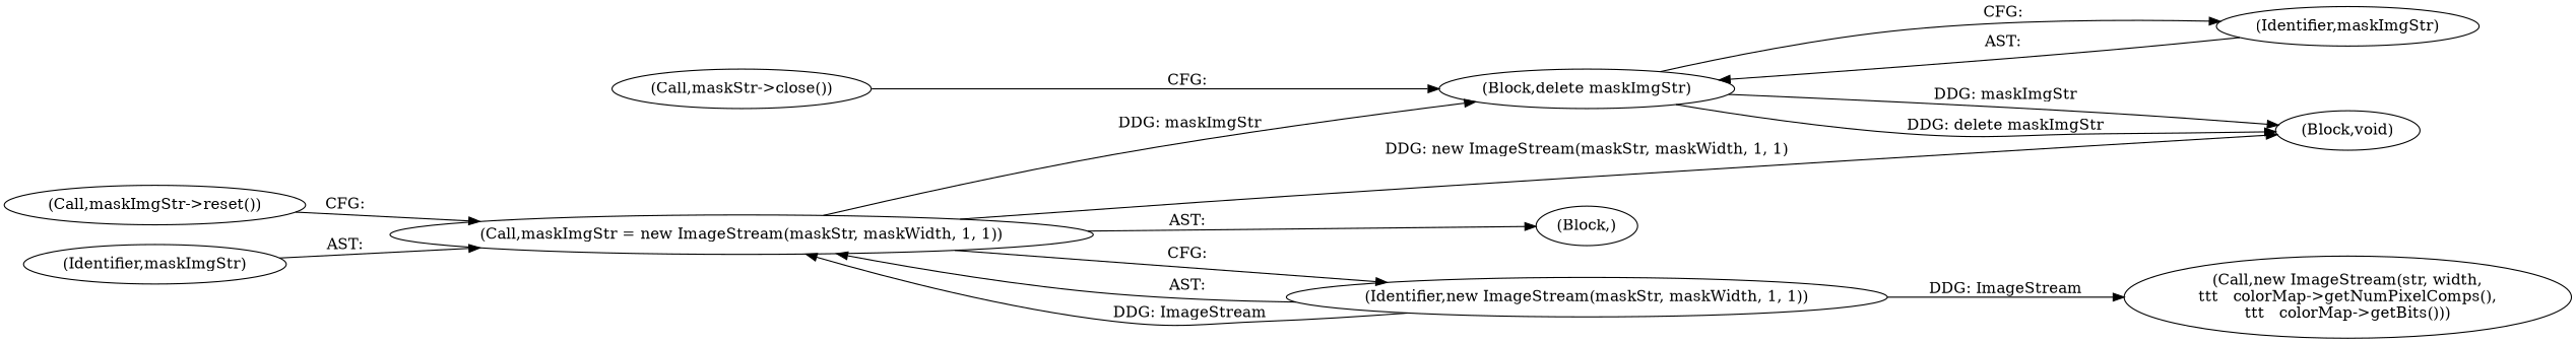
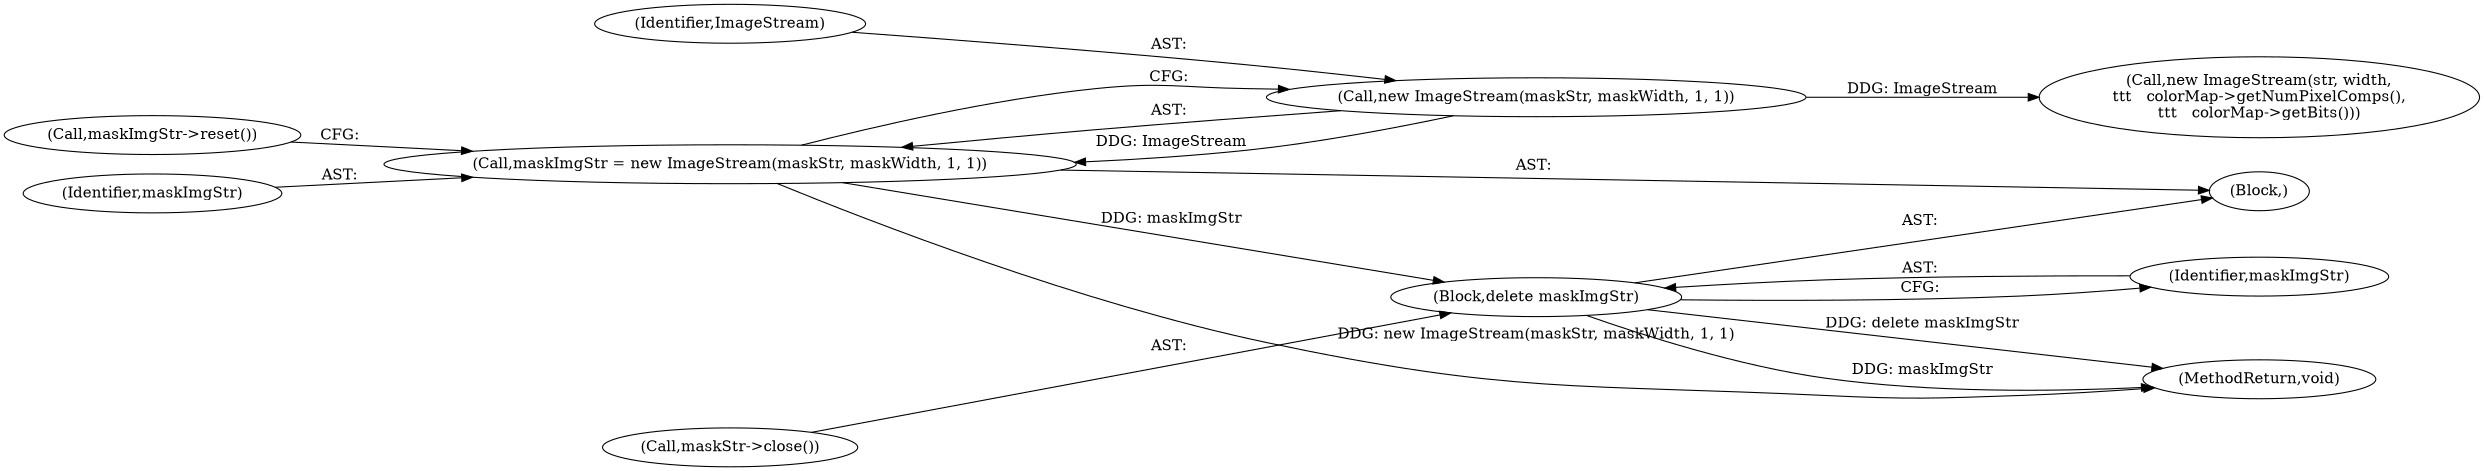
  digraph {
    rankdir=LR
    n1 [label="(Block,delete maskImgStr)"]
    n2 [label="(Identifier,maskImgStr)"]
    n3 [label="(Block,)"]
-   n4 [label="(Block,void)"]
+   n4 [label="(MethodReturn,void)"]
    n5 [label="(Call,maskImgStr = new ImageStream(maskStr, maskWidth, 1, 1))"]
-   n6 [label="(Identifier,new ImageStream(maskStr, maskWidth, 1, 1))"]
+   n6 [label="(Call,new ImageStream(maskStr, maskWidth, 1, 1))"]
    n7 [label="(Call,new ImageStream(str, width,\n\t\t\t   colorMap->getNumPixelComps(),\n\t\t\t   colorMap->getBits()))"]
+   n8 [label="(Identifier,ImageStream)"]
    n9 [label="(Call,maskStr->close())"]
    n10 [label="(Call,maskImgStr->reset())"]
    n11 [label="(Identifier,maskImgStr)"]
    n1 -> n2 [label="CFG: "]
+   n1 -> n3 [label="AST: "]
    n1 -> n4 [label="DDG: maskImgStr"]
    n1 -> n4 [label="DDG: delete maskImgStr"]
    n2 -> n1 [label="AST: "]
    n5 -> n1 [label="DDG: maskImgStr"]
    n5 -> n3 [label="AST: "]
    n5 -> n4 [label="DDG: new ImageStream(maskStr, maskWidth, 1, 1)"]
    n5 -> n6 [label="CFG: "]
    n6 -> n5 [label="AST: "]
    n6 -> n5 [label="DDG: ImageStream"]
    n6 -> n7 [label="DDG: ImageStream"]
-   n9 -> n1 [label="CFG: "]
+   n8 -> n6 [label="AST: "]
+   n9 -> n1 [label="AST: "]
    n10 -> n5 [label="CFG: "]
    n11 -> n5 [label="AST: "]
  }
